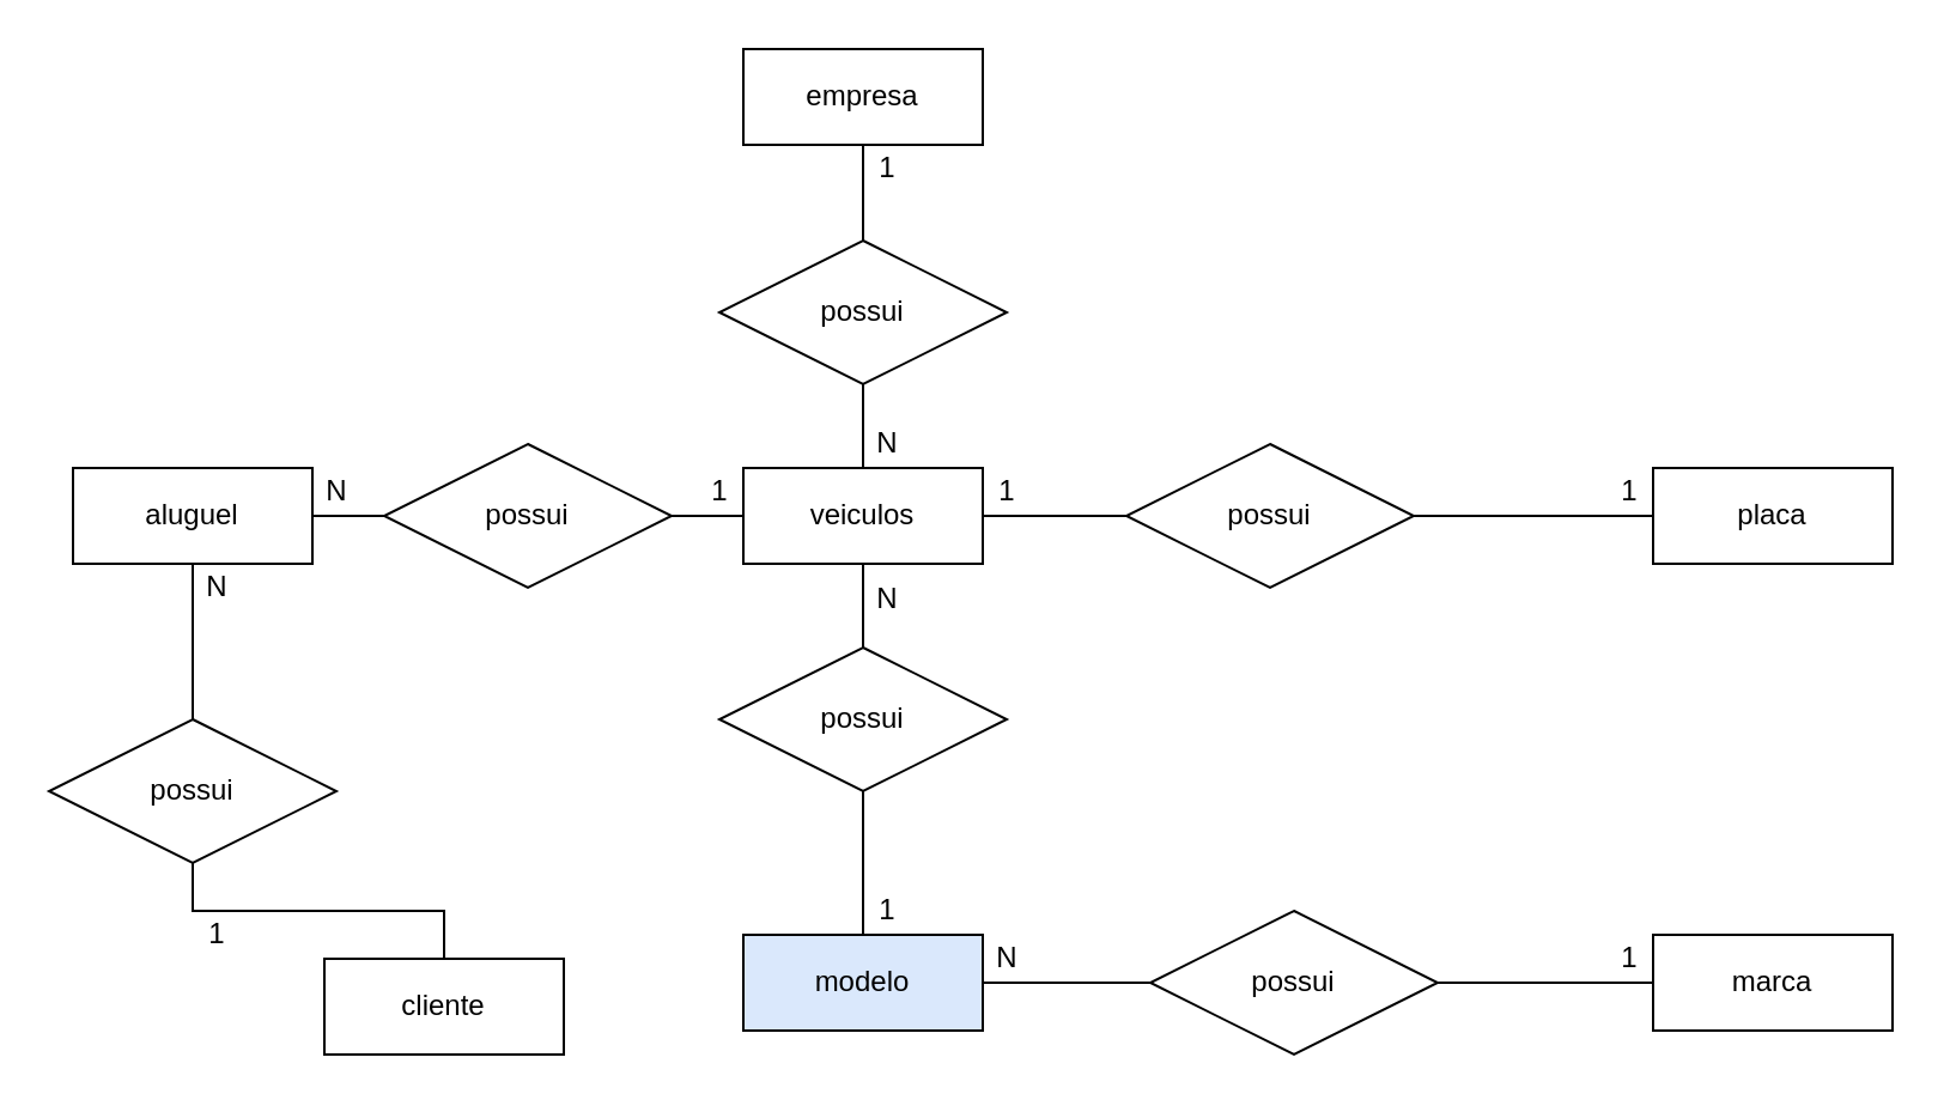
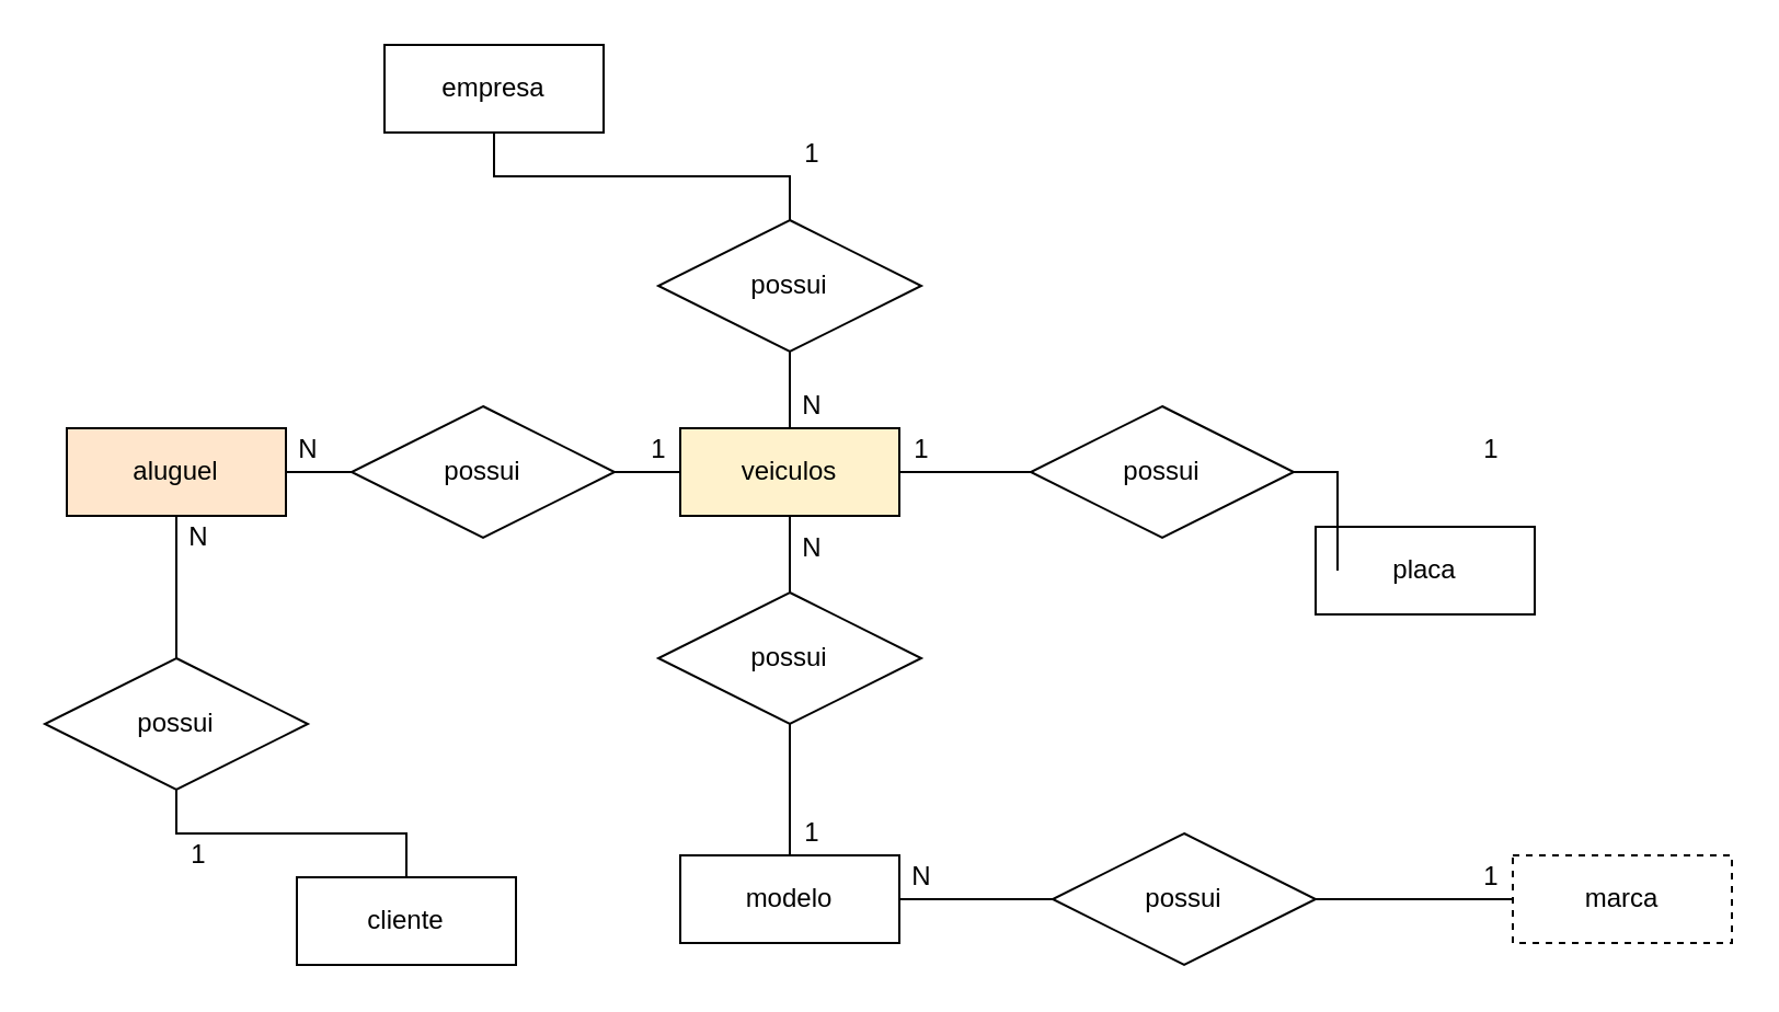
  <mxCell id="0" />
  <mxCell id="1" parent="0" />
- <mxCell id="2" value="empresa" style="whiteSpace=wrap;html=1;align=center;" vertex="1" parent="1"><mxGeometry x="310" y="20" width="100" height="40" as="geometry" /></mxCell>
+ <mxCell id="2" value="empresa" style="whiteSpace=wrap;html=1;align=center;" vertex="1" parent="1"><mxGeometry x="175" y="20" width="100" height="40" as="geometry" /></mxCell>
  <mxCell id="3" style="edgeStyle=orthogonalEdgeStyle;rounded=0;orthogonalLoop=1;jettySize=auto;html=1;exitX=1;exitY=0.5;exitDx=0;exitDy=0;endArrow=none;endFill=0;" edge="1" parent="1" source="5" target="20"><mxGeometry relative="1" as="geometry" /></mxCell>
  <mxCell id="4" style="edgeStyle=orthogonalEdgeStyle;rounded=0;orthogonalLoop=1;jettySize=auto;html=1;exitX=0.5;exitY=1;exitDx=0;exitDy=0;endArrow=none;endFill=0;" edge="1" parent="1" source="5" target="16"><mxGeometry relative="1" as="geometry" /></mxCell>
- <mxCell id="5" value="veiculos" style="whiteSpace=wrap;html=1;align=center;" vertex="1" parent="1"><mxGeometry x="310" y="195" width="100" height="40" as="geometry" /></mxCell>
+ <mxCell id="5" value="veiculos" style="whiteSpace=wrap;html=1;align=center;fillColor=#fff2cc;" vertex="1" parent="1"><mxGeometry x="310" y="195" width="100" height="40" as="geometry" /></mxCell>
  <mxCell id="6" value="1" style="text;html=1;align=center;verticalAlign=middle;resizable=0;points=[];autosize=1;strokeColor=none;" vertex="1" parent="1"><mxGeometry x="360" y="60" width="20" height="20" as="geometry" /></mxCell>
  <mxCell id="7" value="N" style="text;html=1;align=center;verticalAlign=middle;resizable=0;points=[];autosize=1;strokeColor=none;" vertex="1" parent="1"><mxGeometry x="360" y="175" width="20" height="20" as="geometry" /></mxCell>
  <mxCell id="8" style="edgeStyle=orthogonalEdgeStyle;rounded=0;orthogonalLoop=1;jettySize=auto;html=1;exitX=1;exitY=0.5;exitDx=0;exitDy=0;endArrow=none;endFill=0;" edge="1" parent="1" source="9" target="18"><mxGeometry relative="1" as="geometry" /></mxCell>
- <mxCell id="9" value="modelo" style="whiteSpace=wrap;html=1;align=center;fillColor=#dae8fc;" vertex="1" parent="1"><mxGeometry x="310" y="390" width="100" height="40" as="geometry" /></mxCell>
- <mxCell id="10" value="marca" style="whiteSpace=wrap;html=1;align=center;" vertex="1" parent="1"><mxGeometry x="690" y="390" width="100" height="40" as="geometry" /></mxCell>
- <mxCell id="11" value="placa" style="whiteSpace=wrap;html=1;align=center;" vertex="1" parent="1"><mxGeometry x="690" y="195" width="100" height="40" as="geometry" /></mxCell>
+ <mxCell id="9" value="modelo" style="whiteSpace=wrap;html=1;align=center;" vertex="1" parent="1"><mxGeometry x="310" y="390" width="100" height="40" as="geometry" /></mxCell>
+ <mxCell id="10" value="marca" style="whiteSpace=wrap;html=1;align=center;dashed=1;" vertex="1" parent="1"><mxGeometry x="690" y="390" width="100" height="40" as="geometry" /></mxCell>
+ <mxCell id="11" value="placa" style="whiteSpace=wrap;html=1;align=center;" vertex="1" parent="1"><mxGeometry x="600" y="240" width="100" height="40" as="geometry" /></mxCell>
  <mxCell id="12" style="edgeStyle=orthogonalEdgeStyle;rounded=0;orthogonalLoop=1;jettySize=auto;html=1;exitX=0.5;exitY=0;exitDx=0;exitDy=0;endArrow=none;endFill=0;" edge="1" parent="1" source="14" target="2"><mxGeometry relative="1" as="geometry" /></mxCell>
  <mxCell id="13" style="edgeStyle=orthogonalEdgeStyle;rounded=0;orthogonalLoop=1;jettySize=auto;html=1;exitX=0.5;exitY=1;exitDx=0;exitDy=0;endArrow=none;endFill=0;" edge="1" parent="1" source="14" target="5"><mxGeometry relative="1" as="geometry" /></mxCell>
  <mxCell id="14" value="possui" style="shape=rhombus;perimeter=rhombusPerimeter;whiteSpace=wrap;html=1;align=center;" vertex="1" parent="1"><mxGeometry x="300" y="100" width="120" height="60" as="geometry" /></mxCell>
  <mxCell id="15" style="edgeStyle=orthogonalEdgeStyle;rounded=0;orthogonalLoop=1;jettySize=auto;html=1;exitX=0.5;exitY=1;exitDx=0;exitDy=0;endArrow=none;endFill=0;" edge="1" parent="1" source="16" target="9"><mxGeometry relative="1" as="geometry" /></mxCell>
  <mxCell id="16" value="possui" style="shape=rhombus;perimeter=rhombusPerimeter;whiteSpace=wrap;html=1;align=center;" vertex="1" parent="1"><mxGeometry x="300" y="270" width="120" height="60" as="geometry" /></mxCell>
  <mxCell id="17" style="edgeStyle=orthogonalEdgeStyle;rounded=0;orthogonalLoop=1;jettySize=auto;html=1;exitX=1;exitY=0.5;exitDx=0;exitDy=0;endArrow=none;endFill=0;" edge="1" parent="1" source="18" target="10"><mxGeometry relative="1" as="geometry" /></mxCell>
  <mxCell id="18" value="possui" style="shape=rhombus;perimeter=rhombusPerimeter;whiteSpace=wrap;html=1;align=center;" vertex="1" parent="1"><mxGeometry x="480" y="380" width="120" height="60" as="geometry" /></mxCell>
  <mxCell id="19" style="edgeStyle=orthogonalEdgeStyle;rounded=0;orthogonalLoop=1;jettySize=auto;html=1;exitX=1;exitY=0.5;exitDx=0;exitDy=0;endArrow=none;endFill=0;" edge="1" parent="1" source="20" target="11"><mxGeometry relative="1" as="geometry" /></mxCell>
  <mxCell id="20" value="possui" style="shape=rhombus;perimeter=rhombusPerimeter;whiteSpace=wrap;html=1;align=center;" vertex="1" parent="1"><mxGeometry x="470" y="185" width="120" height="60" as="geometry" /></mxCell>
  <mxCell id="21" value="1" style="text;html=1;align=center;verticalAlign=middle;resizable=0;points=[];autosize=1;strokeColor=none;" vertex="1" parent="1"><mxGeometry x="410" y="195" width="20" height="20" as="geometry" /></mxCell>
  <mxCell id="22" value="1" style="text;html=1;align=center;verticalAlign=middle;resizable=0;points=[];autosize=1;strokeColor=none;" vertex="1" parent="1"><mxGeometry x="670" y="390" width="20" height="20" as="geometry" /></mxCell>
  <mxCell id="23" value="1" style="text;html=1;align=center;verticalAlign=middle;resizable=0;points=[];autosize=1;strokeColor=none;" vertex="1" parent="1"><mxGeometry x="670" y="195" width="20" height="20" as="geometry" /></mxCell>
  <mxCell id="24" style="edgeStyle=orthogonalEdgeStyle;rounded=0;orthogonalLoop=1;jettySize=auto;html=1;endArrow=none;endFill=0;" edge="1" parent="1" source="26" target="29"><mxGeometry relative="1" as="geometry"><mxPoint x="105" y="235" as="sourcePoint" /></mxGeometry></mxCell>
  <mxCell id="25" style="edgeStyle=orthogonalEdgeStyle;rounded=0;orthogonalLoop=1;jettySize=auto;html=1;exitX=1;exitY=0.5;exitDx=0;exitDy=0;endArrow=none;endFill=0;" edge="1" parent="1" source="26" target="33"><mxGeometry relative="1" as="geometry" /></mxCell>
- <mxCell id="26" value="aluguel" style="whiteSpace=wrap;html=1;align=center;" vertex="1" parent="1"><mxGeometry x="30" y="195" width="100" height="40" as="geometry" /></mxCell>
+ <mxCell id="26" value="aluguel" style="whiteSpace=wrap;html=1;align=center;fillColor=#ffe6cc;" vertex="1" parent="1"><mxGeometry x="30" y="195" width="100" height="40" as="geometry" /></mxCell>
  <mxCell id="27" value="cliente" style="whiteSpace=wrap;html=1;align=center;" vertex="1" parent="1"><mxGeometry x="135" y="400" width="100" height="40" as="geometry" /></mxCell>
  <mxCell id="28" style="edgeStyle=orthogonalEdgeStyle;rounded=0;orthogonalLoop=1;jettySize=auto;html=1;exitX=0.5;exitY=1;exitDx=0;exitDy=0;endArrow=none;endFill=0;" edge="1" parent="1" source="29" target="27"><mxGeometry relative="1" as="geometry" /></mxCell>
  <mxCell id="29" value="possui" style="shape=rhombus;perimeter=rhombusPerimeter;whiteSpace=wrap;html=1;align=center;" vertex="1" parent="1"><mxGeometry x="20" y="300" width="120" height="60" as="geometry" /></mxCell>
  <mxCell id="30" value="N" style="text;html=1;align=center;verticalAlign=middle;resizable=0;points=[];autosize=1;strokeColor=none;" vertex="1" parent="1"><mxGeometry x="80" y="235" width="20" height="20" as="geometry" /></mxCell>
  <mxCell id="31" value="1" style="text;html=1;align=center;verticalAlign=middle;resizable=0;points=[];autosize=1;strokeColor=none;" vertex="1" parent="1"><mxGeometry x="80" y="380" width="20" height="20" as="geometry" /></mxCell>
  <mxCell id="32" style="edgeStyle=orthogonalEdgeStyle;rounded=0;orthogonalLoop=1;jettySize=auto;html=1;exitX=1;exitY=0.5;exitDx=0;exitDy=0;entryX=0;entryY=0.5;entryDx=0;entryDy=0;endArrow=none;endFill=0;" edge="1" parent="1" source="33" target="5"><mxGeometry relative="1" as="geometry" /></mxCell>
  <mxCell id="33" value="possui" style="shape=rhombus;perimeter=rhombusPerimeter;whiteSpace=wrap;html=1;align=center;" vertex="1" parent="1"><mxGeometry x="160" y="185" width="120" height="60" as="geometry" /></mxCell>
  <mxCell id="34" value="N" style="text;html=1;align=center;verticalAlign=middle;resizable=0;points=[];autosize=1;strokeColor=none;" vertex="1" parent="1"><mxGeometry x="130" y="195" width="20" height="20" as="geometry" /></mxCell>
  <mxCell id="35" value="1" style="text;html=1;align=center;verticalAlign=middle;resizable=0;points=[];autosize=1;strokeColor=none;" vertex="1" parent="1"><mxGeometry x="290" y="195" width="20" height="20" as="geometry" /></mxCell>
  <mxCell id="36" value="N" style="text;html=1;align=center;verticalAlign=middle;resizable=0;points=[];autosize=1;strokeColor=none;" vertex="1" parent="1"><mxGeometry x="360" y="240" width="20" height="20" as="geometry" /></mxCell>
  <mxCell id="37" value="1" style="text;html=1;align=center;verticalAlign=middle;resizable=0;points=[];autosize=1;strokeColor=none;" vertex="1" parent="1"><mxGeometry x="360" y="370" width="20" height="20" as="geometry" /></mxCell>
  <mxCell id="38" value="N" style="text;html=1;align=center;verticalAlign=middle;resizable=0;points=[];autosize=1;strokeColor=none;" vertex="1" parent="1"><mxGeometry x="410" y="390" width="20" height="20" as="geometry" /></mxCell>
